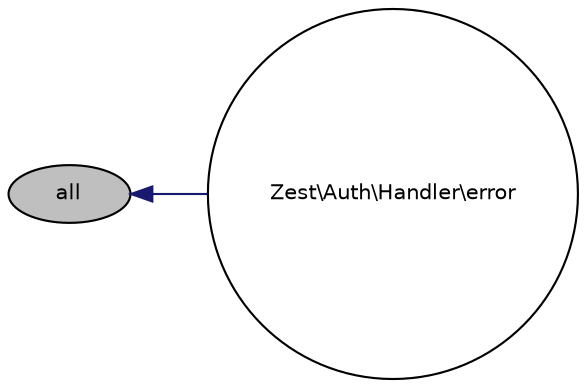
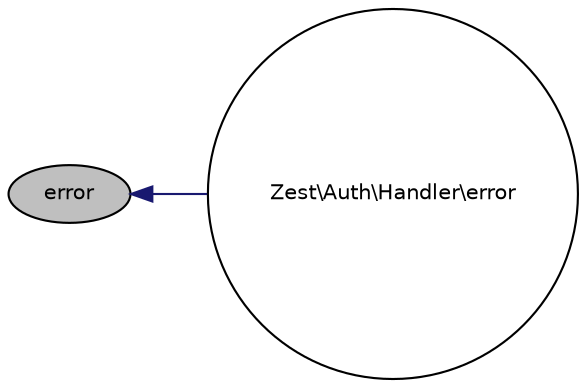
  digraph {
    rankdir=LR
    fontname="DejaVu Sans"
    node [color=black fontname="DejaVu Sans" fontsize=10 style=filled]
-   n1 [fillcolor=grey75 fontcolor=black height=0.2 label=all shape=ellipse width=0.4]
+   n1 [fillcolor=grey75 fontcolor=black height=0.2 label=error shape=ellipse width=0.4]
    n2 [fillcolor=white height=0.2 label="Zest\\Auth\\Handler\\error" shape=circle width=0.4]
    n1 -> n2 [color=midnightblue dir=back fontname="DejaVu Sans" fontsize=10 labelfontname=Helvetica labelfontsize=10 style=solid]
  }
